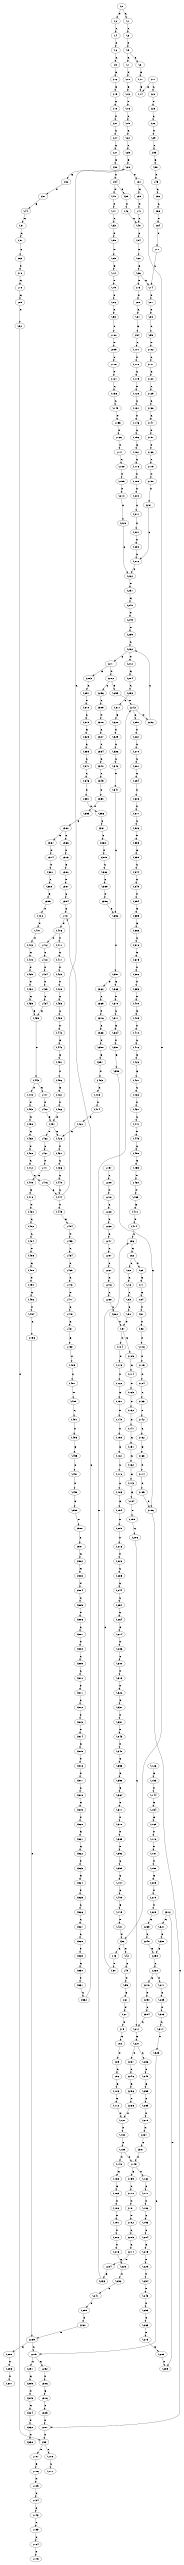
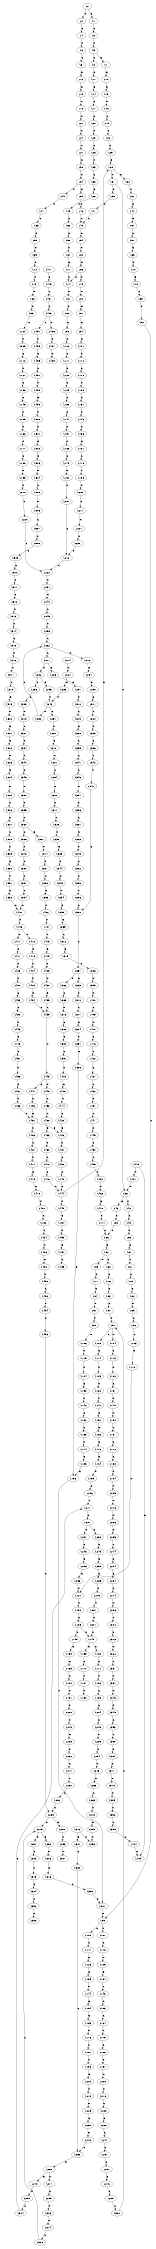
  strict digraph {
    S0
    S1
    S2
    S3
    S4
    S5
    S6
    S7
    S8
    S9
    S10
    S11
    S12
    S13
    S14
    S15
    S16
    S17
    S18
    S19
    S20
    S21
    S22
    S23
    S24
    S25
    S26
    S27
    S28
    S29
    S30
    S31
    S32
    S33
    S34
    S35
    S36
    S37
    S38
    S39
    S40
    S41
    S42
    S43
    S44
    S45
    S46
    S47
    S48
    S49
    S50
    S51
    S52
    S53
    S54
    S55
    S56
    S57
    S58
    S59
    S60
    S61
    S62
    S63
    S64
    S65
    S66
    S67
    S68
    S69
    S70
    S71
    S72
    S73
    S74
    S75
    S76
    S77
    S78
    S79
    S80
    S81
    S82
    S83
    S84
    S85
    S86
    S87
    S88
    S89
    S90
    S91
    S92
    S93
    S94
    S95
    S96
    S97
    S98
    S99
    S100
    S101
    S102
    S103
    S104
    S105
    S106
    S107
    S108
    n110 [label=S809]
    S110
    S111
    S112
    S113
    S114
    S115
    S116
    S117
    S118
    S119
    S120
    S121
    S122
    S123
    S124
    S125
    S126
    S127
    S128
    S129
    S130
    S131
    S132
    S133
    S134
    S135
    S136
    S137
    S138
    S139
    S140
    S141
    S142
    S143
    S144
    S145
    S146
    S147
    S148
    S149
    S150
    S151
    S152
    S153
    S154
    S155
    S156
    S157
    S158
    S159
    S160
    S161
    S162
    S163
    S164
    S165
    S166
    S167
    S168
    S169
    S170
    S171
    S172
    S173
    S174
    S175
    S176
    S177
    S178
    S179
    S180
    S181
    S182
    S183
    S184
    S185
+   S186
    S187
    S188
    S189
    S190
    S191
    S192
    S193
    S194
    S195
    S196
    S197
    S198
    S199
    S200
    S201
    S202
-   S203
    S204
    S205
    S206
    S207
    S208
    S209
    S210
    S211
    S212
    S213
    S214
    S215
    S216
    S217
    S218
    S219
    S220
    S221
    S222
    S223
    S224
    S225
    S226
    S227
    S228
    S229
    S230
    S231
    S232
    S233
    S234
    S235
    S236
    S237
    S238
    S239
    S240
    S241
    S242
    S243
    S244
    S245
    S246
    S247
    S248
    S249
    S250
    S251
    S252
    S253
    S254
    S255
    S256
    S257
    S258
    S259
    S260
    S261
    S262
    S263
    S264
    S265
    S266
    S267
    S268
    S269
    S270
    S271
    S272
    S273
    S274
    S275
    S276
    S277
    S278
    S279
    S280
    S281
    S282
    S283
    S284
    S285
    S286
    S287
    S288
    S289
    S290
    S291
    S292
    S293
    S294
    S295
    S296
    S297
    S298
    S299
    S300
    S301
    S302
    S303
    S304
    S305
    S306
    S307
    S308
    S309
    S310
    S311
    S313
    S314
    S315
    S316
    S317
    S318
    S319
    S320
    S312
    S321
    S322
    S323
    S324
    S325
    S326
    S327
    S328
    S329
    S330
    S331
    S332
    S333
    S334
    S335
    S336
    S337
    S338
    S339
    S340
    S341
    S342
    n344 [label=S843]
    S344
    S345
    S346
    S347
    S348
    S349
    S350
    S351
    S352
    S353
    S354
    S355
    S356
    S357
    S358
    S359
    S360
    S361
    S362
    S363
    S364
    S365
    S366
    S367
    S368
    S369
    S370
    S371
    S372
    S373
    S374
    S375
    S376
    S377
    S378
    S379
    S380
    S381
    S382
    S383
    S384
    S385
    S386
    S387
    S388
    S389
    S390
    S391
    S392
    S393
    S394
    S395
    S396
    S397
    S398
    S399
    S400
    S401
    S402
    S403
    S404
    S405
    S406
    S407
    S408
    S409
    S410
    S411
    S412
    S413
    S414
    S415
    S416
    S417
    S418
    S419
    S420
    S421
    S422
    S423
    S424
    S425
    S426
    S427
    S428
    S429
    S430
    S431
    S432
    S433
    S434
    S435
    S436
    S437
    S438
    S439
    S440
    S441
    S442
    S443
    S444
    S445
    S446
    S447
    S448
    S449
    S450
    S451
    S452
    S453
    S454
    S455
    S456
    S457
    S458
    S459
    S460
    S461
    S462
    S463
    S464
    S465
    S466
    S467
    S468
    S469
    S470
    S471
    S472
-   S473
    S474
    S475
    S476
    S477
    S478
    S479
    S480
    S481
    S482
    S483
    S484
    S485
    S486
    S487
    S488
    S489
    S490
    S491
    S492
    S493
    S494
    S495
    S496
    S497
    S498
-   S499 [label=S999]
+   S499
    S500
    S501
    S502
    S503
    S504
    S505
    S506
    S507
    S508
    S509
    S510
    S511
    S512
    S513
    S514
    S515
    S516
    S517
    S518
    S519
    S520
    S521
    S522
    S523
    S524
    S525
    S526
    S527
    S528
    S529
    S530
    S531
    S532
    S0 -> S1 [label=C]
    S0 -> S2 [label=T]
    S1 -> S3 [label=C]
    S2 -> S4 [label=C]
    S3 -> S5 [label=T]
    S4 -> S6 [label=T]
    S5 -> S7 [label=G]
    S5 -> S8 [label=C]
    S6 -> S9 [label=C]
    S7 -> S10 [label=G]
    S8 -> S11 [label=G]
    S9 -> S12 [label=G]
    S10 -> S13 [label=G]
    S11 -> S14 [label=G]
    S12 -> S15 [label=G]
    S13 -> S16 [label=T]
-   S17 -> S14 [label=G]
+   S14 -> S17 [label=G]
    S15 -> S18 [label=C]
    S16 -> S19 [label=C]
    S17 -> S20 [label=C]
    S18 -> S21 [label=A]
    S19 -> S22 [label=C]
    S20 -> S23 [label=T]
    S21 -> S24 [label=C]
    S22 -> S25 [label=C]
    S23 -> S26 [label=C]
    S24 -> S27 [label=C]
    S25 -> S28 [label=G]
    S26 -> S29 [label=A]
    S27 -> S30 [label=G]
    S28 -> S31 [label=A]
    S28 -> S32 [label=G]
    S29 -> S33 [label=C]
    S30 -> S34 [label=A]
    S31 -> S35 [label=G]
    S31 -> S36 [label=A]
    S32 -> S37 [label=A]
    S33 -> S38 [label=G]
    S34 -> S39 [label=G]
    S34 -> S40 [label=A]
    S35 -> S41 [label=T]
    S36 -> S42 [label=A]
    S36 -> S43 [label=G]
    S37 -> S44 [label=G]
    S38 -> S45 [label=T]
    S39 -> S46 [label=T]
    S40 -> S47 [label=T]
    S41 -> S48 [label=C]
    S42 -> S49 [label=G]
    S43 -> S50 [label=T]
    S44 -> S51 [label=G]
    S45 -> S52 [label=C]
    S46 -> S48 [label=C]
    S47 -> S53 [label=G]
    S48 -> S54 [label=C]
    S49 -> S55 [label=T]
    S50 -> S56 [label=C]
    S51 -> S57 [label=C]
    S52 -> S58 [label=C]
    S53 -> S59 [label=T]
    S54 -> S60 [label=A]
    S55 -> S61 [label=G]
    S56 -> S62 [label=G]
    S57 -> S63 [label=G]
    S58 -> S64 [label=A]
    S59 -> S65 [label=A]
    S60 -> S66 [label=G]
    S61 -> S67 [label=T]
    S62 -> S68 [label=C]
    S62 -> S69 [label=A]
    S63 -> S70 [label=T]
    S64 -> S71 [label=G]
    S65 -> S72 [label=G]
    S66 -> S73 [label=T]
    S66 -> S74 [label=C]
    S67 -> S75 [label=C]
    S68 -> S76 [label=G]
    S69 -> S77 [label=G]
    S70 -> S78 [label=G]
    S71 -> S74 [label=C]
    S72 -> S79 [label=T]
    S73 -> S80 [label=A]
    S74 -> S81 [label=T]
    S75 -> S82 [label=G]
    S76 -> S83 [label=G]
    S77 -> S84 [label=G]
    S78 -> S85 [label=G]
    S79 -> S86 [label=T]
    S80 -> S87 [label=G]
    S81 -> S88 [label=T]
    S82 -> S89 [label=T]
    S83 -> S90 [label=C]
    S84 -> S91 [label=T]
    S85 -> S92 [label=T]
    S86 -> S93 [label=T]
    S87 -> S94 [label=G]
    S88 -> S95 [label=C]
    S89 -> S96 [label=C]
    S90 -> S97 [label=T]
    S91 -> S98 [label=A]
    S92 -> S99 [label=A]
    S93 -> S100 [label=C]
    S94 -> S101 [label=G]
    S95 -> S102 [label=A]
    S96 -> S103 [label=G]
    S97 -> S104 [label=A]
    S97 -> S105 [label=G]
    S98 -> S106 [label=T]
    S99 -> S107 [label=T]
    S99 -> S108 [label=C]
    S100 -> n110 [label=A]
    S101 -> S110 [label=T]
    S102 -> S111 [label=C]
    S103 -> S112 [label=G]
    S104 -> S113 [label=T]
    S105 -> S114 [label=G]
    S106 -> S115 [label=A]
    S107 -> S116 [label=G]
    S108 -> S117 [label=C]
    n110 -> S118 [label=C]
    S110 -> S119 [label=C]
    S111 -> S120 [label=G]
    S112 -> S121 [label=A]
    S113 -> S122 [label=A]
    S114 -> S123 [label=A]
    S115 -> S124 [label=A]
    S116 -> S125 [label=A]
+   S117 -> S126 [label=G]
    S118 -> S127 [label=T]
    S119 -> S128 [label=A]
    S120 -> S129 [label=C]
    S121 -> S130 [label=A]
    S122 -> S131 [label=G]
    S123 -> S132 [label=A]
    S124 -> S133 [label=G]
    S125 -> S134 [label=G]
    S126 -> S135 [label=G]
    S127 -> S136 [label=C]
    S128 -> S137 [label=C]
    S129 -> S138 [label=C]
    S130 -> S139 [label=C]
    S131 -> S140 [label=T]
    S132 -> S141 [label=T]
    S133 -> S142 [label=T]
    S134 -> S143 [label=C]
    S135 -> S144 [label=T]
    S136 -> S145 [label=C]
    S137 -> S146 [label=T]
    S138 -> S147 [label=C]
    S139 -> S148 [label=A]
    S139 -> S149 [label=T]
    S140 -> S150 [label=A]
    S141 -> S151 [label=G]
    S142 -> S152 [label=C]
    S143 -> S153 [label=G]
    S144 -> S154 [label=G]
    S145 -> S155 [label=T]
    S146 -> S156 [label=C]
    S147 -> S157 [label=T]
    S148 -> S158 [label=G]
    S149 -> S159 [label=G]
    S149 -> S160 [label=A]
    S150 -> S161 [label=G]
    S151 -> S162 [label=G]
    S152 -> S163 [label=G]
    S153 -> S164 [label=G]
    S154 -> S165 [label=G]
    S155 -> S166 [label=T]
    S156 -> S167 [label=G]
    S157 -> S168 [label=T]
    S158 -> S169 [label=G]
    S159 -> S170 [label=C]
    S160 -> S171 [label=C]
    S161 -> S172 [label=C]
    S162 -> S173 [label=G]
    S163 -> S174 [label=T]
    S164 -> S175 [label=T]
    S165 -> S176 [label=T]
    S166 -> S177 [label=T]
    S167 -> S178 [label=C]
    S168 -> S179 [label=C]
    S169 -> S180 [label=A]
    S170 -> S181 [label=A]
    S171 -> S182 [label=A]
    S172 -> S183 [label=C]
    S173 -> S184 [label=G]
    S174 -> S185 [label=G]
+   S175 -> S186 [label=C]
    S176 -> S187 [label=T]
    S177 -> S188 [label=C]
    S178 -> S189 [label=T]
    S179 -> S190 [label=A]
    S180 -> S191 [label=A]
    S181 -> S192 [label=A]
    S182 -> S193 [label=C]
    S183 -> S194 [label=G]
    S184 -> S195 [label=T]
    S185 -> S196 [label=G]
+   S186 -> S197 [label=G]
    S187 -> S198 [label=A]
    S188 -> S199 [label=A]
    S189 -> S200 [label=T]
    S190 -> S201 [label=T]
    S191 -> S202 [label=T]
-   S192 -> S203 [label=C]
    S193 -> S204 [label=C]
    S194 -> S205 [label=A]
    S195 -> S206 [label=C]
    S196 -> S207 [label=T]
    S197 -> S208 [label=C]
    S198 -> S209 [label=G]
    S199 -> S210 [label=T]
    S200 -> S211 [label=C]
    S201 -> S212 [label=C]
    S202 -> S213 [label=A]
-   S203 -> S214 [label=C]
    S204 -> S215 [label=G]
    S205 -> S216 [label=A]
    S206 -> S217 [label=C]
    S207 -> S99 [label=A]
    S208 -> S218 [label=A]
    S209 -> S219 [label=A]
    S210 -> S220 [label=C]
    S211 -> S221 [label=A]
    S212 -> S222 [label=C]
    S213 -> S223 [label=G]
    S214 -> S224 [label=A]
    S215 -> S225 [label=A]
    S216 -> S226 [label=A]
    S217 -> S227 [label=G]
    S218 -> S228 [label=C]
    S219 -> S229 [label=A]
    S220 -> S222 [label=C]
    S221 -> S230 [label=T]
    S222 -> S231 [label=A]
    S223 -> S232 [label=T]
    S224 -> S233 [label=G]
    S225 -> S234 [label=A]
    S226 -> S235 [label=C]
    S227 -> S236 [label=C]
    S227 -> S237 [label=T]
    S228 -> S238 [label=G]
    S229 -> S239 [label=G]
    S230 -> S212 [label=C]
    S231 -> S240 [label=G]
    S232 -> S241 [label=C]
    S233 -> S242 [label=A]
    S234 -> S243 [label=A]
    S235 -> S244 [label=C]
    S236 -> S245 [label=C]
    S237 -> S246 [label=C]
    S238 -> S247 [label=C]
    S239 -> S248 [label=G]
    S240 -> S249 [label=A]
    S241 -> S250 [label=T]
    S242 -> S251 [label=C]
    S242 -> S252 [label=A]
    S243 -> S253 [label=A]
    S244 -> S254 [label=C]
    S245 -> S255 [label=G]
    S246 -> S256 [label=G]
    S247 -> S257 [label=G]
    S248 -> S258 [label=G]
    S249 -> S259 [label=A]
    S250 -> S260 [label=C]
    S251 -> S261 [label=T]
    S252 -> S262 [label=C]
    S253 -> S263 [label=C]
    S254 -> S264 [label=C]
    S255 -> S265 [label=G]
    S256 -> S266 [label=G]
    S257 -> S267 [label=C]
    S258 -> S268 [label=G]
    S259 -> S262 [label=C]
    S260 -> S269 [label=T]
    S261 -> S270 [label=C]
    S262 -> S271 [label=C]
    S262 -> S272 [label=A]
    S263 -> S273 [label=A]
    S264 -> S274 [label=G]
    S265 -> S275 [label=A]
    S266 -> S121 [label=A]
    S267 -> S276 [label=G]
    S268 -> S277 [label=T]
    S268 -> S278 [label=G]
    S269 -> S279 [label=C]
    S269 -> S280 [label=G]
    S270 -> S281 [label=C]
    S271 -> S282 [label=A]
    S271 -> S283 [label=G]
    S272 -> S284 [label=G]
    S273 -> S285 [label=G]
    S274 -> S286 [label=A]
    S275 -> S287 [label=A]
    S276 -> S288 [label=G]
    S277 -> S289 [label=C]
    S278 -> S290 [label=T]
    S279 -> S291 [label=T]
    S279 -> S292 [label=G]
    S280 -> S293 [label=T]
    S281 -> S294 [label=C]
    S282 -> S295 [label=G]
    S282 -> S296 [label=C]
    S283 -> S297 [label=G]
    S284 -> S298 [label=C]
    S285 -> S299 [label=A]
    S286 -> S300 [label=C]
    S287 -> S301 [label=C]
    S288 -> S302 [label=C]
    S289 -> S303 [label=T]
    S290 -> S304 [label=C]
    S291 -> S305 [label=G]
    S292 -> S306 [label=T]
    S293 -> S307 [label=A]
    S294 -> S308 [label=A]
    S295 -> S242 [label=A]
    S296 -> S309 [label=C]
    S297 -> S310 [label=A]
    S298 -> S311 [label=C]
    S300 -> S313 [label=T]
    S301 -> S149 [label=T]
    S302 -> S97 [label=T]
    S303 -> S314 [label=C]
    S304 -> S217 [label=C]
    S305 -> S315 [label=A]
    S306 -> S316 [label=G]
    S308 -> S317 [label=T]
    S309 -> S318 [label=A]
    S310 -> S319 [label=C]
    S311 -> S320 [label=G]
    S313 -> S322 [label=A]
    S314 -> S323 [label=T]
    S315 -> S324 [label=G]
    S316 -> S325 [label=G]
    S317 -> S326 [label=C]
    S318 -> S327 [label=C]
    S319 -> S328 [label=G]
    S320 -> S329 [label=T]
    S312 -> S299 [label=A]
    S312 -> S321 [label=G]
    S321 -> S330 [label=G]
    S322 -> S331 [label=G]
    S323 -> S279 [label=C]
    S324 -> S332 [label=T]
    S325 -> S207 [label=T]
    S326 -> S333 [label=T]
    S327 -> S334 [label=C]
    S328 -> S335 [label=C]
    S329 -> S336 [label=C]
    S330 -> S258 [label=G]
    S331 -> S337 [label=A]
    S332 -> S338 [label=A]
    S333 -> S339 [label=G]
    S334 -> S340 [label=C]
    S335 -> S341 [label=C]
    S336 -> S342 [label=C]
    S337 -> n344 [label=A]
    S339 -> S344 [label=C]
    S340 -> S345 [label=C]
    S341 -> S346 [label=C]
    S342 -> S347 [label=T]
    n344 -> S348 [label=T]
    S344 -> S349 [label=C]
    S345 -> S350 [label=T]
    S346 -> S351 [label=A]
    S347 -> S352 [label=C]
    S348 -> S353 [label=C]
    S349 -> S354 [label=A]
    S350 -> S355 [label=T]
    S351 -> S356 [label=T]
    S352 -> S357 [label=T]
    S353 -> S358 [label=G]
    S354 -> S359 [label=G]
    S355 -> S360 [label=C]
    S356 -> S361 [label=C]
    S357 -> S362 [label=T]
    S357 -> S363 [label=G]
    S358 -> S364 [label=G]
    S359 -> S365 [label=G]
    S360 -> S366 [label=C]
    S360 -> S367 [label=G]
    S361 -> S368 [label=G]
    S362 -> S369 [label=C]
    S363 -> S370 [label=T]
    S364 -> S371 [label=G]
    S365 -> S372 [label=C]
    S366 -> S373 [label=T]
    S367 -> S374 [label=A]
    S368 -> S375 [label=T]
    S369 -> S376 [label=T]
    S370 -> S377 [label=C]
    S371 -> S378 [label=T]
    S372 -> S379 [label=G]
    S373 -> S380 [label=G]
    S374 -> S381 [label=T]
    S375 -> S382 [label=C]
    S376 -> S383 [label=C]
    S377 -> S384 [label=G]
    S378 -> S385 [label=A]
    S379 -> S386 [label=T]
    S380 -> S387 [label=T]
    S381 -> S388 [label=C]
    S382 -> S389 [label=C]
    S383 -> S390 [label=G]
    S384 -> S391 [label=T]
    S385 -> S392 [label=T]
    S386 -> S393 [label=A]
    S387 -> S394 [label=C]
    S388 -> S395 [label=G]
    S389 -> S396 [label=T]
    S390 -> S397 [label=G]
    S391 -> S398 [label=G]
    S392 -> S399 [label=C]
    S393 -> S400 [label=A]
    S394 -> S401 [label=C]
    S395 -> S402 [label=T]
    S396 -> S352 [label=C]
    S397 -> S403 [label=A]
    S398 -> S196 [label=G]
    S399 -> S404 [label=C]
    S400 -> S405 [label=G]
    S401 -> S406 [label=T]
    S402 -> S407 [label=T]
    S403 -> S408 [label=G]
    S404 -> S409 [label=C]
    S405 -> S410 [label=A]
    S406 -> S411 [label=A]
    S406 -> S412 [label=T]
    S407 -> S413 [label=T]
    S408 -> S414 [label=A]
-   S409 -> S415 [label=G]
+   S415 -> S409 [label=G]
    S410 -> S416 [label=C]
    S411 -> S417 [label=C]
    S412 -> S418 [label=G]
    S413 -> S419 [label=G]
    S414 -> S420 [label=G]
    S415 -> S421 [label=A]
    S416 -> S422 [label=G]
    S417 -> S423 [label=T]
    S418 -> S424 [label=T]
    S419 -> S425 [label=T]
    S420 -> S426 [label=G]
    S421 -> S36 [label=A]
    S422 -> S427 [label=G]
    S423 -> S428 [label=A]
    S424 -> S429 [label=A]
    S425 -> S430 [label=A]
    S426 -> S431 [label=T]
    S427 -> S432 [label=C]
    S428 -> S433 [label=C]
    S429 -> S434 [label=G]
    S430 -> S435 [label=G]
    S431 -> S436 [label=C]
    S432 -> S437 [label=T]
    S433 -> S438 [label=C]
    S434 -> S439 [label=G]
    S435 -> S439 [label=G]
    S436 -> S440 [label=C]
    S437 -> S441 [label=C]
    S438 -> S442 [label=A]
    S439 -> S443 [label=A]
    S440 -> S444 [label=C]
    S441 -> S445 [label=T]
    S442 -> S446 [label=G]
    S443 -> S447 [label=G]
    S443 -> S448 [label=A]
    S444 -> S28 [label=G]
    S444 -> S449 [label=A]
    S445 -> S450 [label=C]
    S446 -> S451 [label=G]
    S447 -> S452 [label=A]
    S448 -> S453 [label=A]
    S449 -> S454 [label=G]
    S450 -> S455 [label=G]
    S451 -> S456 [label=A]
    S452 -> S457 [label=G]
    S453 -> S458 [label=G]
    S454 -> S459 [label=A]
    S455 -> S460 [label=A]
    S456 -> S461 [label=G]
    S457 -> S426 [label=G]
    S457 -> S462 [label=T]
    S458 -> S463 [label=G]
    S459 -> S464 [label=G]
    S460 -> S465 [label=A]
    S461 -> S466 [label=A]
    S462 -> S467 [label=C]
    S463 -> S468 [label=T]
    S464 -> S469 [label=C]
    S465 -> S470 [label=G]
    S466 -> S457 [label=G]
    S467 -> S471 [label=A]
    S468 -> S472 [label=C]
-   S469 -> S473 [label=C]
    S470 -> S474 [label=T]
    S471 -> S475 [label=G]
    S472 -> S476 [label=C]
-   S473 -> S477 [label=A]
    S474 -> S56 [label=C]
    S475 -> S478 [label=G]
    S476 -> S444 [label=C]
    S477 -> S479 [label=C]
    S478 -> S480 [label=A]
    S479 -> S481 [label=G]
    S480 -> S482 [label=C]
    S481 -> S483 [label=G]
    S482 -> S484 [label=C]
    S483 -> S485 [label=T]
    S484 -> S486 [label=A]
    S485 -> S487 [label=T]
    S486 -> S488 [label=G]
    S487 -> S489 [label=A]
    S488 -> S490 [label=T]
-   S489 -> S491 [label=C]
+   S483 -> S491 [label=C]
    S490 -> S492 [label=C]
    S491 -> S493 [label=T]
    S492 -> S494 [label=T]
    S493 -> S495 [label=G]
    S494 -> S496 [label=C]
    S495 -> S497 [label=C]
    S496 -> S269 [label=T]
    S497 -> S498 [label=A]
    S498 -> S499 [label=G]
    S499 -> S500 [label=A]
    S500 -> S501 [label=C]
    S501 -> S502 [label=G]
    S502 -> S503 [label=G]
    S503 -> S504 [label=A]
    S504 -> S505 [label=C]
    S505 -> S506 [label=A]
    S506 -> S507 [label=C]
    S507 -> S508 [label=A]
    S508 -> S509 [label=C]
    S509 -> S510 [label=C]
    S510 -> S511 [label=T]
    S511 -> S512 [label=C]
    S512 -> S513 [label=T]
    S513 -> S514 [label=A]
    S514 -> S515 [label=G]
    S515 -> S516 [label=A]
    S516 -> S517 [label=A]
    S517 -> S518 [label=C]
    S518 -> S519 [label=G]
    S519 -> S520 [label=A]
    S520 -> S521 [label=G]
    S521 -> S522 [label=G]
    S522 -> S523 [label=T]
    S523 -> S524 [label=G]
    S524 -> S525 [label=T]
    S525 -> S526 [label=C]
    S526 -> S527 [label=C]
    S527 -> S528 [label=C]
    S528 -> S529 [label=T]
    S529 -> S530 [label=G]
    S530 -> S531 [label=T]
    S531 -> S532 [label=C]
    S532 -> S401 [label=C]
  }
